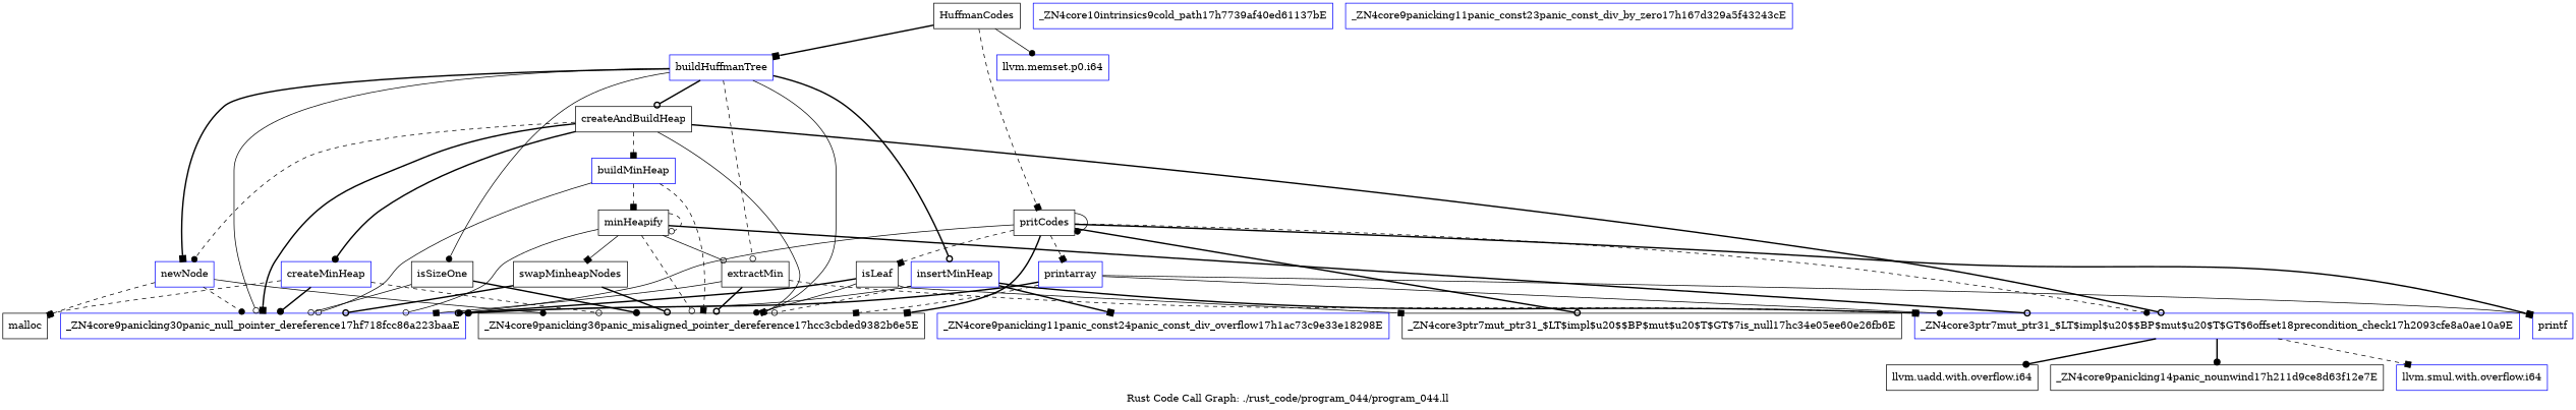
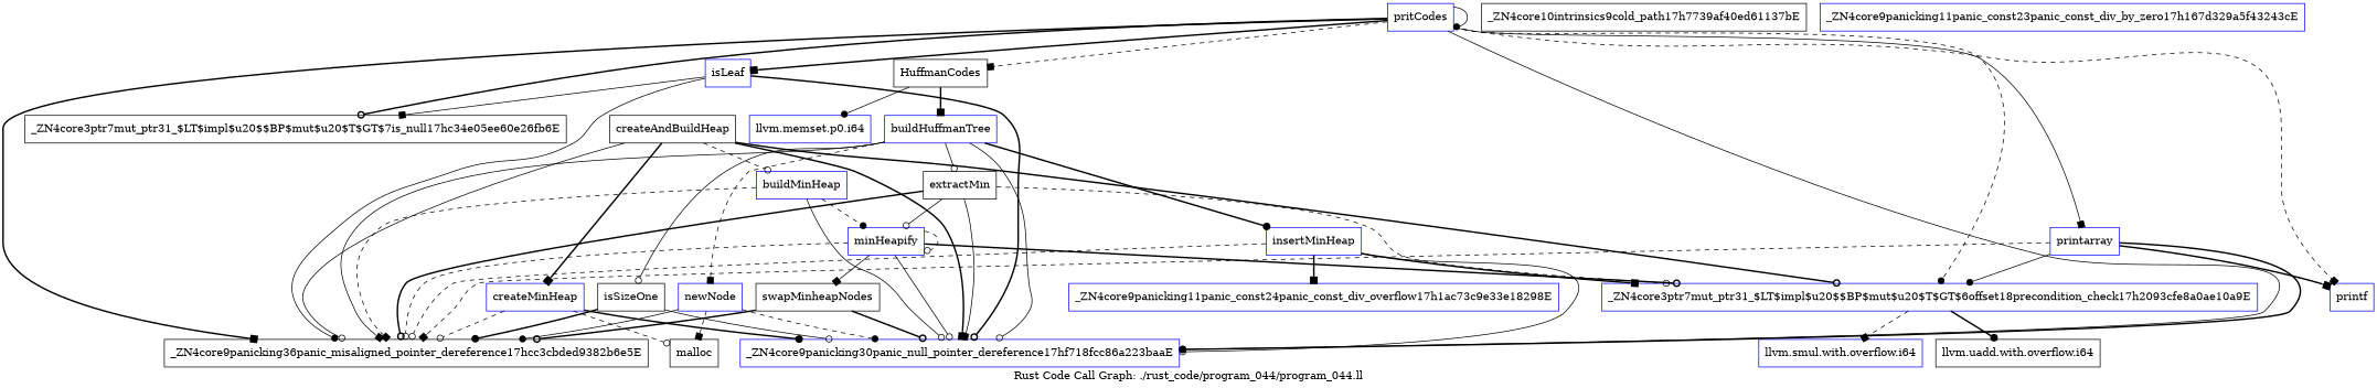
  digraph {
    label="Rust Code Call Graph: ./rust_code/program_044/program_044.ll"
    node [color=blue shape=record]
    edge [arrowhead=odot style=bold]
    n1 [color=black label="{_ZN4core3ptr7mut_ptr31_$LT$impl$u20$$BP$mut$u20$T$GT$7is_null17hc34e05ee60e26fb6E}"]
    n2 [color=black label="{llvm.uadd.with.overflow.i64}"]
-   n3 [color=black label="{_ZN4core9panicking14panic_nounwind17h211d9ce8d63f12e7E}"]
    n4 [color=black label="{malloc}"]
-   n5 [label="{_ZN4core10intrinsics9cold_path17h7739af40ed61137bE}"]
+   n5 [color=black label="{_ZN4core10intrinsics9cold_path17h7739af40ed61137bE}"]
    n6 [label="{_ZN4core3ptr7mut_ptr31_$LT$impl$u20$$BP$mut$u20$T$GT$6offset18precondition_check17h2093cfe8a0ae10a9E}"]
    n7 [label="{llvm.smul.with.overflow.i64}"]
    n8 [color=black label="{swapMinheapNodes}"]
    n9 [color=black label="{_ZN4core9panicking36panic_misaligned_pointer_dereference17hcc3cbded9382b6e5E}"]
    n10 [label="{_ZN4core9panicking30panic_null_pointer_dereference17hf718fcc86a223baaE}"]
    n11 [label="{newNode}"]
    n12 [label="{createMinHeap}"]
-   n13 [color=black label="{minHeapify}"]
-   n14 [color=black label="{isLeaf}"]
+   n13 [label="{minHeapify}"]
+   n14 [label="{isLeaf}"]
    n15 [color=black label="{isSizeOne}"]
    n16 [color=black label="{extractMin}"]
    n17 [label="{insertMinHeap}"]
    n18 [label="{_ZN4core9panicking11panic_const24panic_const_div_overflow17h1ac73c9e33e18298E}"]
    n19 [label="{printarray}"]
    n20 [label="{printf}"]
    n21 [label="{buildMinHeap}"]
    n22 [color=black label="{createAndBuildHeap}"]
    n23 [label="{buildHuffmanTree}"]
-   n24 [color=black label="{pritCodes}"]
+   n24 [label="{pritCodes}"]
    n25 [color=black label="{HuffmanCodes}"]
    n26 [label="{llvm.memset.p0.i64}"]
    n27 [label="{_ZN4core9panicking11panic_const23panic_const_div_by_zero17h167d329a5f43243cE}"]
    n6 -> n2 [arrowhead=dot]
-   n6 -> n3 [arrowhead=dot]
    n6 -> n7 [arrowhead=box style=dashed]
    n8 -> n9
    n8 -> n10
    n11 -> n4 [arrowhead=box style=dashed]
    n11 -> n9 [arrowhead=dot style=solid]
    n11 -> n10 [arrowhead=dot style=dashed]
    n12 -> n4 [style=dashed]
    n12 -> n9 [style=dashed]
    n12 -> n10 [arrowhead=dot]
    n13 -> n6
    n13 -> n8 [arrowhead=box style=solid]
    n13 -> n9 [style=dashed]
    n13 -> n10 [style=solid]
    n13 -> n13 [style=dashed]
    n14 -> n1 [arrowhead=box style=solid]
    n14 -> n9 [arrowhead=dot style=solid]
    n14 -> n10
    n15 -> n9 [arrowhead=dot]
    n15 -> n10 [style=solid]
    n16 -> n6 [style=dashed]
    n16 -> n9
    n16 -> n10 [arrowhead=box style=solid]
-   n13 -> n16 [style=solid]
+   n16 -> n13 [style=solid]
    n17 -> n6 [arrowhead=box]
    n17 -> n9 [style=dashed]
    n17 -> n10 [style=solid]
    n17 -> n18 [arrowhead=box]
    n19 -> n6 [arrowhead=dot style=solid]
    n19 -> n9 [arrowhead=box style=dashed]
    n19 -> n10 [arrowhead=dot]
-   n19 -> n20 [arrowhead=box style=solid]
+   n19 -> n20 [arrowhead=box]
    n21 -> n9 [arrowhead=box style=dashed]
    n21 -> n10 [style=solid]
-   n21 -> n13 [arrowhead=box style=dashed]
+   n21 -> n13 [arrowhead=dot style=dashed]
    n22 -> n6
    n22 -> n9 [style=solid]
    n22 -> n10 [arrowhead=box]
-   n22 -> n11 [arrowhead=dot style=dashed]
-   n22 -> n12 [arrowhead=dot]
-   n22 -> n21 [arrowhead=box style=dashed]
+   n22 -> n12 [arrowhead=box]
+   n22 -> n21 [style=dashed]
    n23 -> n9 [arrowhead=box style=solid]
    n23 -> n10 [style=solid]
-   n23 -> n11 [arrowhead=box]
-   n23 -> n15 [arrowhead=dot style=solid]
-   n23 -> n16 [style=dashed]
-   n23 -> n17
-   n23 -> n22
+   n23 -> n11 [arrowhead=box style=dashed]
+   n23 -> n15 [style=solid]
+   n23 -> n16 [style=solid]
+   n23 -> n17 [arrowhead=dot]
    n24 -> n1
    n24 -> n6 [arrowhead=dot style=dashed]
    n24 -> n9 [arrowhead=box]
    n24 -> n10 [arrowhead=dot style=solid]
-   n24 -> n14 [arrowhead=box style=dashed]
-   n24 -> n19 [arrowhead=box style=dashed]
-   n24 -> n20 [arrowhead=box]
+   n24 -> n14 [arrowhead=box]
+   n24 -> n19 [arrowhead=box style=solid]
+   n24 -> n20 [arrowhead=box style=dashed]
    n24 -> n24 [arrowhead=dot style=solid]
    n25 -> n23 [arrowhead=box]
-   n25 -> n24 [arrowhead=box style=dashed]
+   n24 -> n25 [arrowhead=box style=dashed]
    n25 -> n26 [arrowhead=dot style=solid]
  }
